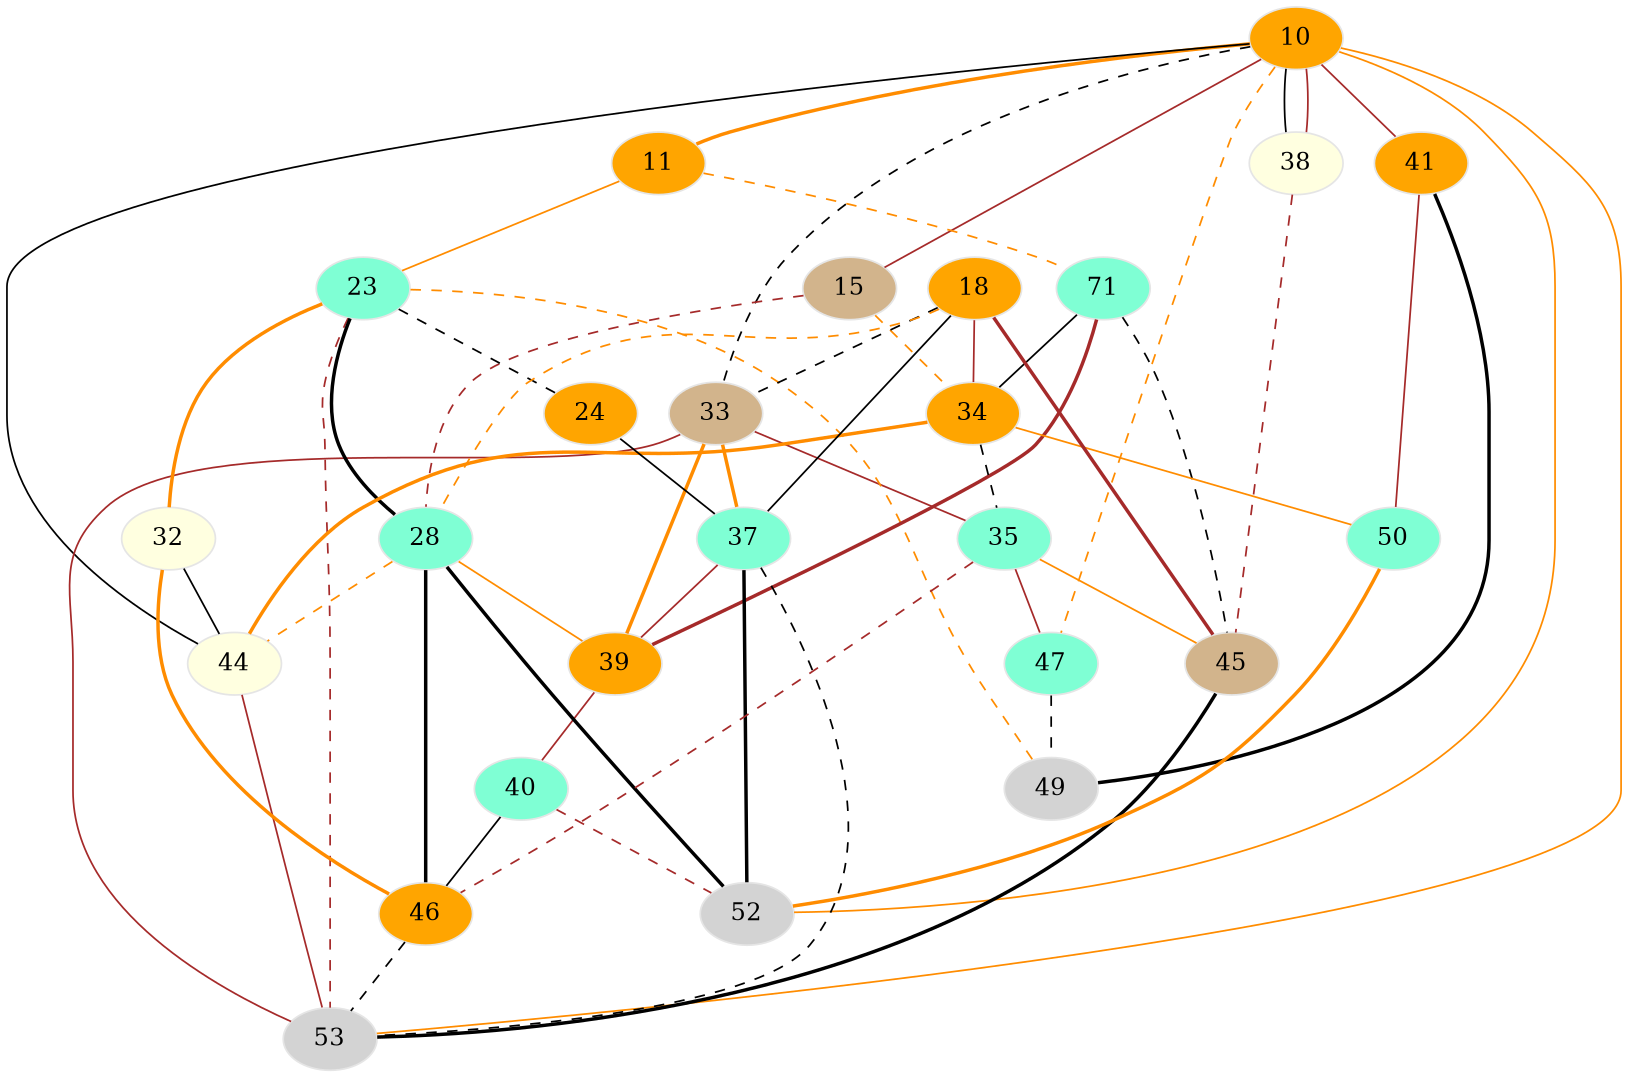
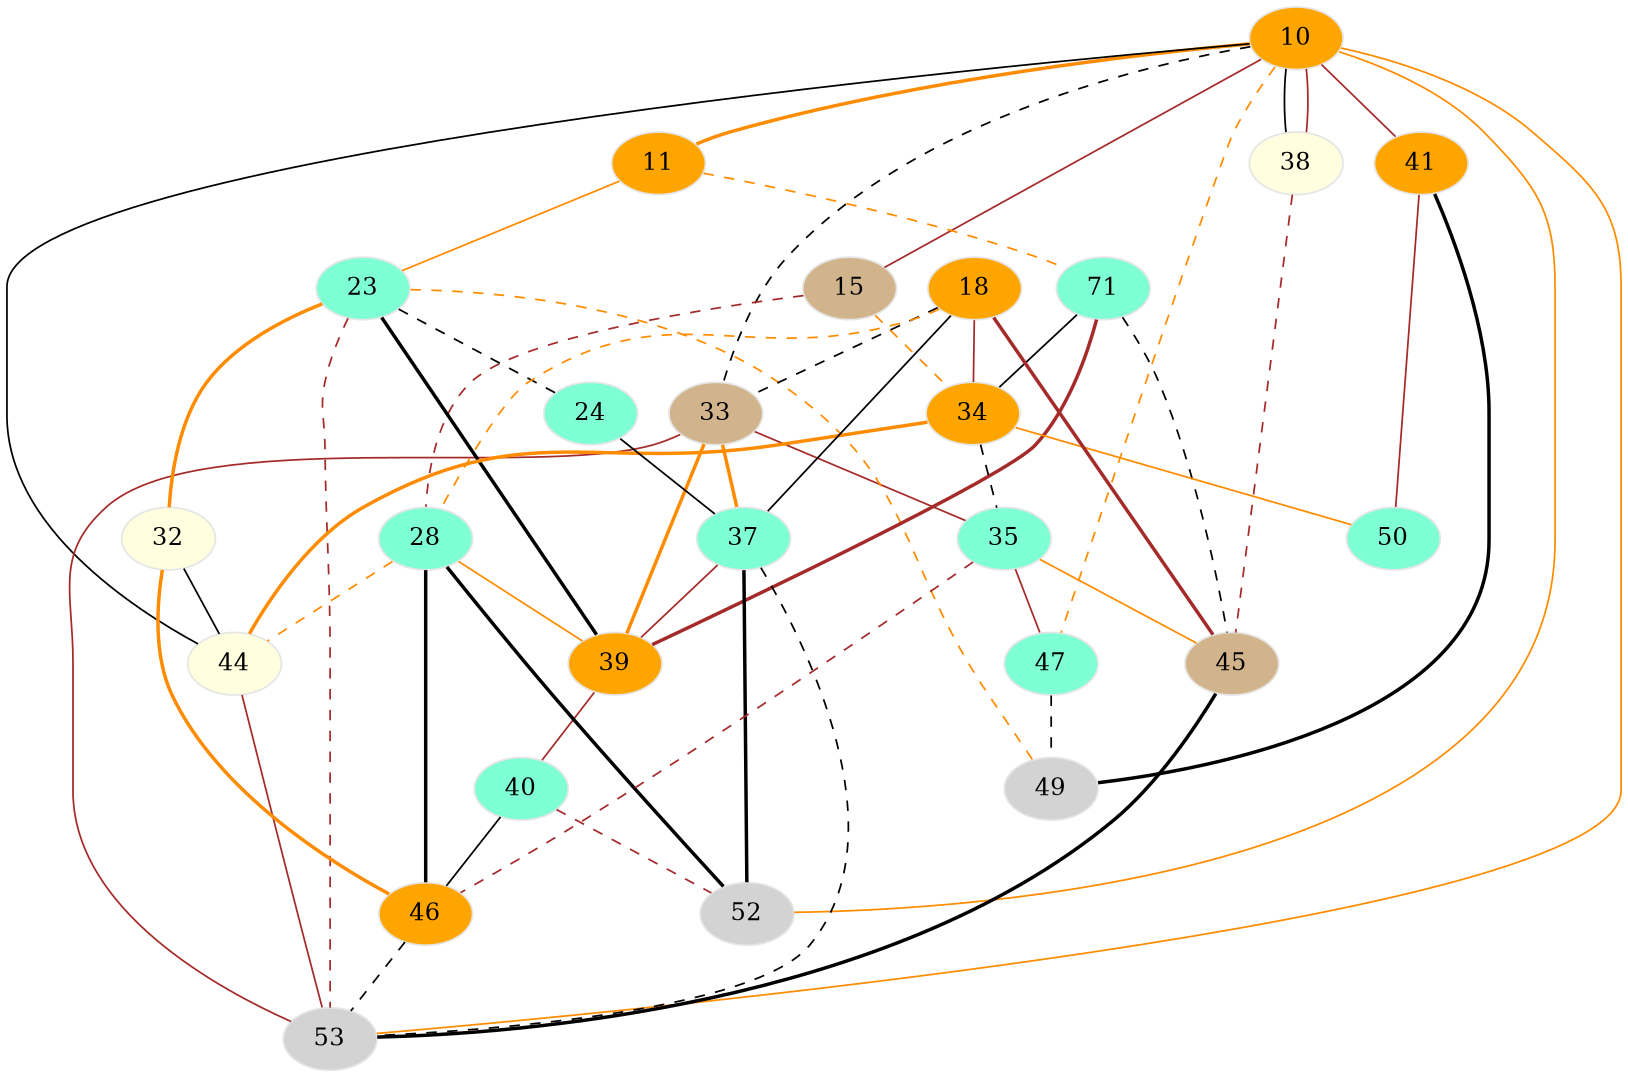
  graph {
    node [color=gray90 fillcolor=aquamarine style=filled]
    edge [color=black style=solid]
    10 [fillcolor=orange super="+3"]
    11 [fillcolor=orange super="+4"]
    15 [fillcolor=tan]
    33 [fillcolor=tan super="+8"]
    38 [fillcolor=lightyellow]
    41 [fillcolor=orange]
    44 [fillcolor=lightyellow super="+43"]
    47
    52 [fillcolor=lightgrey super="+1"]
    53 [fillcolor=lightgrey super="+26+51+48"]
    39 [fillcolor=orange super="+17+21"]
    40 [super="+7"]
    23 [super="+22"]
    n14 [label=71 super="+16"]
    28 [super="+13"]
    34 [fillcolor=orange super="+9"]
    37 [super="+36"]
    35 [super="+30+25"]
    45 [fillcolor=tan super="+2+20"]
    49 [fillcolor=lightgrey]
    50
-   24 [fillcolor=orange]
+   24
    32 [fillcolor=lightyellow]
    46 [fillcolor=orange super="+27"]
    18 [fillcolor=orange]
    10 -- 11 [color=darkorange style=bold]
    10 -- 15 [color=brown]
    10 -- 33 [style=dashed]
    10 -- 38 [weight=2]
    10 -- 38 [color=brown]
    10 -- 41 [color=brown weight=2]
    10 -- 44
    10 -- 47 [color=darkorange style=dashed]
    10 -- 52 [color=darkorange]
    10 -- 53 [color=darkorange]
    11 -- 23 [color=darkorange]
    11 -- n14 [color=darkorange style=dashed weight=2]
    15 -- 28 [color=brown style=dashed]
    15 -- 34 [color=darkorange style=dashed]
    33 -- 53 [color=brown]
    33 -- 39 [color=darkorange style=bold weight=3]
    33 -- 37 [color=darkorange style=bold]
    33 -- 35 [color=brown weight=2]
    38 -- 45 [color=brown style=dashed]
    41 -- 49 [style=bold]
    41 -- 50 [color=brown]
    44 -- 53 [color=brown weight=4]
    47 -- 49 [style=dashed]
    39 -- 40 [color=brown weight=2]
    40 -- 52 [color=brown style=dashed]
    40 -- 46
    23 -- 53 [color=brown style=dashed weight=2]
-   23 -- 28 [style=bold]
+   23 -- 39 [style=bold]
    23 -- 49 [color=darkorange style=dashed]
    23 -- 24 [style=dashed weight=2]
    23 -- 32 [color=darkorange style=bold]
    n14 -- 39 [color=brown style=bold weight=2]
    n14 -- 34
    n14 -- 45 [style=dashed]
    28 -- 44 [color=darkorange style=dashed]
    28 -- 52 [style=bold]
    28 -- 39 [color=darkorange]
    28 -- 46 [style=bold weight=2]
    34 -- 44 [color=darkorange style=bold weight=2]
    34 -- 35 [style=dashed]
    34 -- 50 [color=darkorange]
    37 -- 52 [style=bold]
    37 -- 53 [style=dashed]
    37 -- 39 [color=brown]
    35 -- 47 [color=brown]
    35 -- 45 [color=darkorange]
    35 -- 46 [color=brown style=dashed weight=2]
    45 -- 53 [style=bold]
-   50 -- 52 [color=darkorange style=bold]
    24 -- 37
    32 -- 44 [weight=2]
    32 -- 46 [color=darkorange style=bold]
    46 -- 53 [style=dashed weight=2]
    18 -- 33 [style=dashed]
    18 -- 28 [color=darkorange style=dashed]
    18 -- 34 [color=brown]
    18 -- 37
    18 -- 45 [color=brown style=bold]
  }
